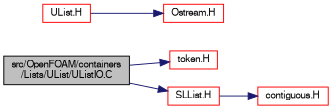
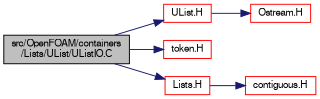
  digraph {
    rankdir=LR
    node [color=red fontname=FreeSans fontsize=10 shape=record]
    edge [color=midnightblue fontname=FreeSans fontsize=10 labelfontname=FreeSans labelfontsize=10 style=solid]
    n1 [color=black fillcolor=grey75 fontcolor=black height=0.2 label="src/OpenFOAM/containers\l/Lists/UList/UListIO.C" style=filled width=0.4]
    n2 [height=0.2 label="UList.H" width=0.4]
    n3 [height=0.2 label="token.H" width=0.4]
-   n4 [height=0.2 label="SLList.H" width=0.4]
+   n4 [height=0.2 label="Lists.H" width=0.4]
    n5 [height=0.2 label="Ostream.H" width=0.4]
    n6 [height=0.2 label="contiguous.H" width=0.4]
+   n1 -> n2
    n1 -> n3
    n1 -> n4
    n2 -> n5
    n4 -> n6
  }
